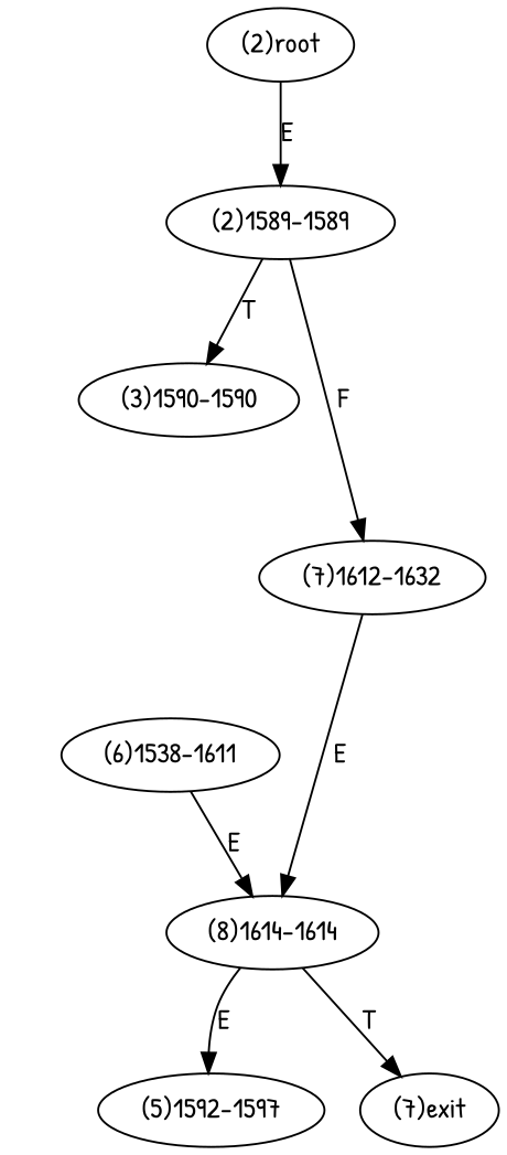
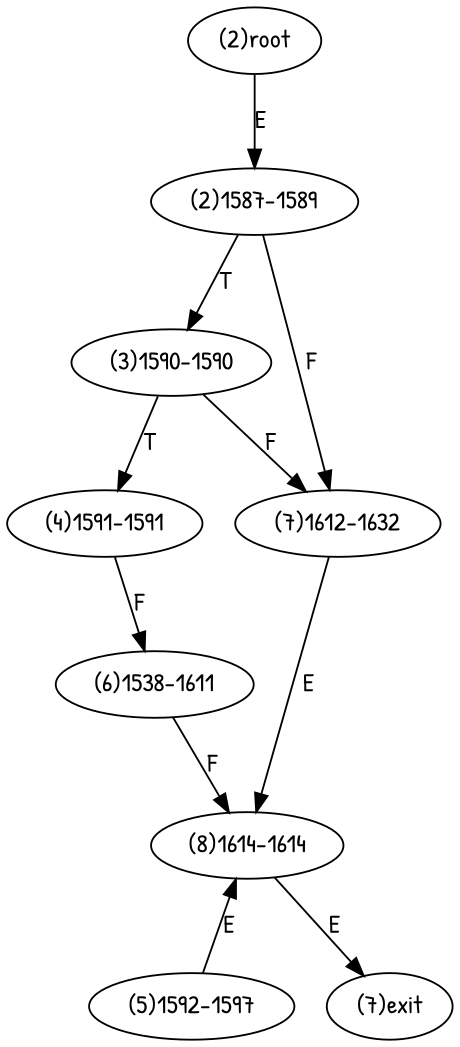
  digraph {
    fontname="Patrick Hand"
    node [fontname="Patrick Hand"]
    edge [fontname="Patrick Hand"]
    n1 [label="(2)root"]
-   n2 [label="(2)1589-1589"]
+   n2 [label="(2)1587-1589"]
    n3 [label="(3)1590-1590"]
    n4 [label="(7)1612-1632"]
+   n5 [label="(4)1591-1591"]
    n6 [label="(8)1614-1614"]
    n7 [label="(6)1538-1611"]
    n8 [label="(5)1592-1597"]
    n9 [label="(7)exit"]
    n1 -> n2 [label=E]
    n2 -> n3 [label=T]
    n2 -> n4 [label=F]
+   n3 -> n4 [label=F]
+   n3 -> n5 [label=T]
    n4 -> n6 [label=E]
-   n6 -> n9 [label=T]
-   n7 -> n6 [label=E]
-   n6 -> n8 [label=E]
+   n5 -> n7 [label=F]
+   n6 -> n9 [label=E]
+   n7 -> n6 [label=F]
+   n8 -> n6 [label=E]
  }
